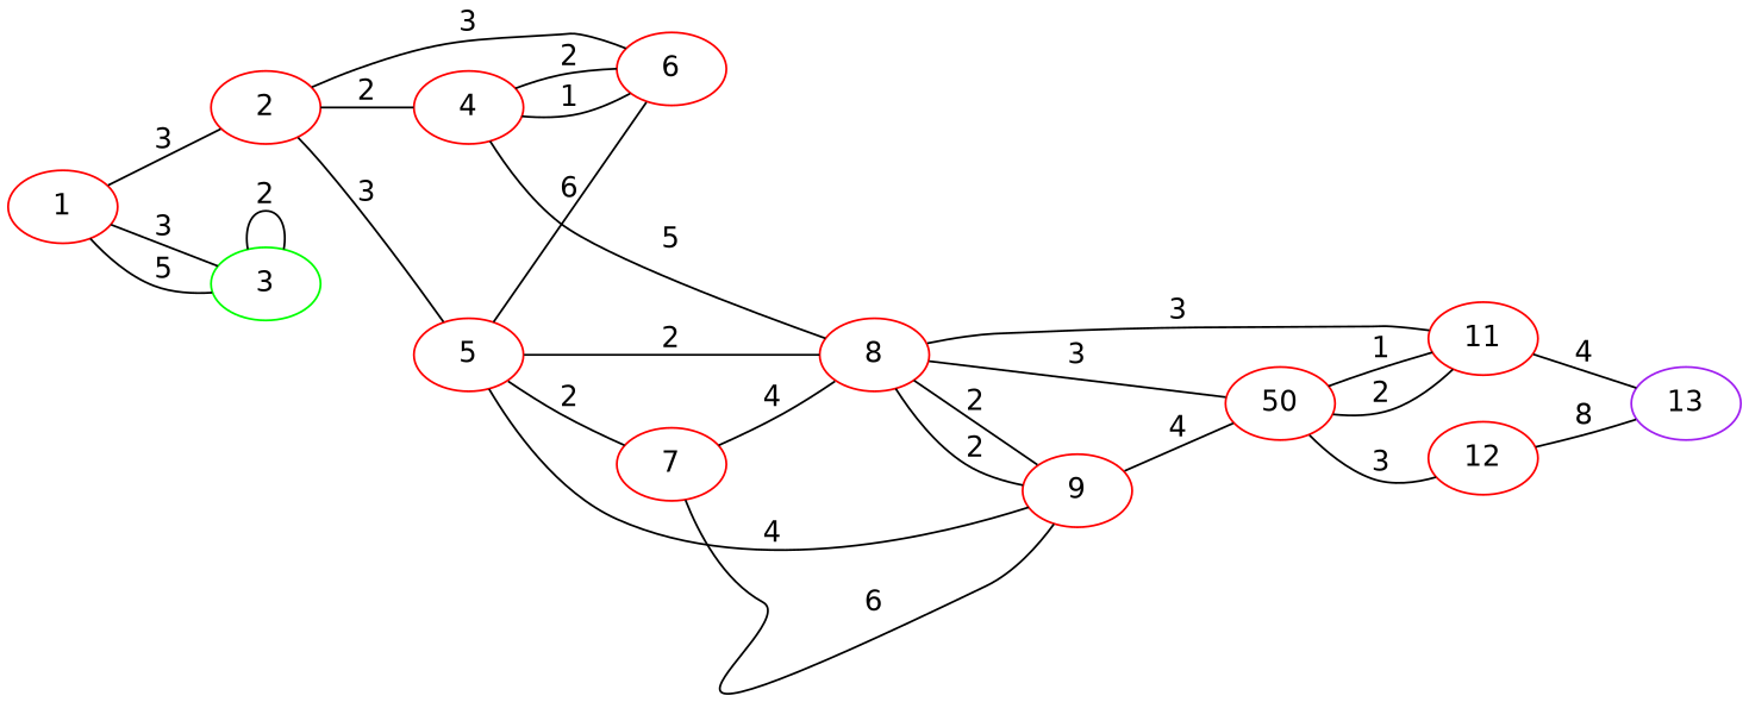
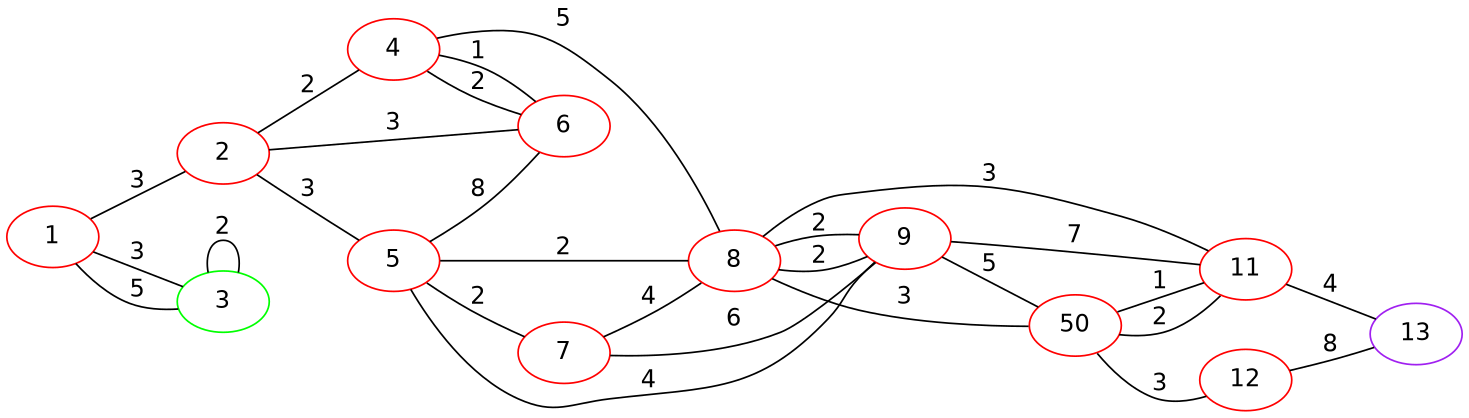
  graph {
    fontname="DejaVu Sans"
    rankdir=LR
    node [color=red fontname="DejaVu Sans" weight=1]
    edge [fontname="DejaVu Sans"]
    1
    2
    3 [color=green weight=2]
    4
    5
    6
    8
    7
    9
    n10 [label=50]
    11
    12
    13 [color=purple weight=4]
    1 -- 2 [label=3]
    1 -- 3 [label=3]
    1 -- 3 [label=5]
    2 -- 4 [label=2]
    2 -- 5 [label=3]
    2 -- 6 [label=3]
    3 -- 3 [label=2]
    4 -- 6 [label=2]
    4 -- 6 [label=1]
    4 -- 8 [label=5]
-   5 -- 6 [label=6]
+   5 -- 6 [label=8]
    5 -- 8 [label=2]
    5 -- 7 [label=2]
    5 -- 9 [label=4]
    8 -- 9 [label=2]
    8 -- 9 [label=2]
    8 -- n10 [label=3]
    8 -- 11 [label=3]
    7 -- 8 [label=4]
    7 -- 9 [label=6]
-   9 -- n10 [label=4]
+   9 -- n10 [label=5]
+   9 -- 11 [label=7]
    n10 -- 11 [label=1]
    n10 -- 11 [label=2]
    n10 -- 12 [label=3]
    11 -- 13 [label=4]
    12 -- 13 [label=8]
  }
